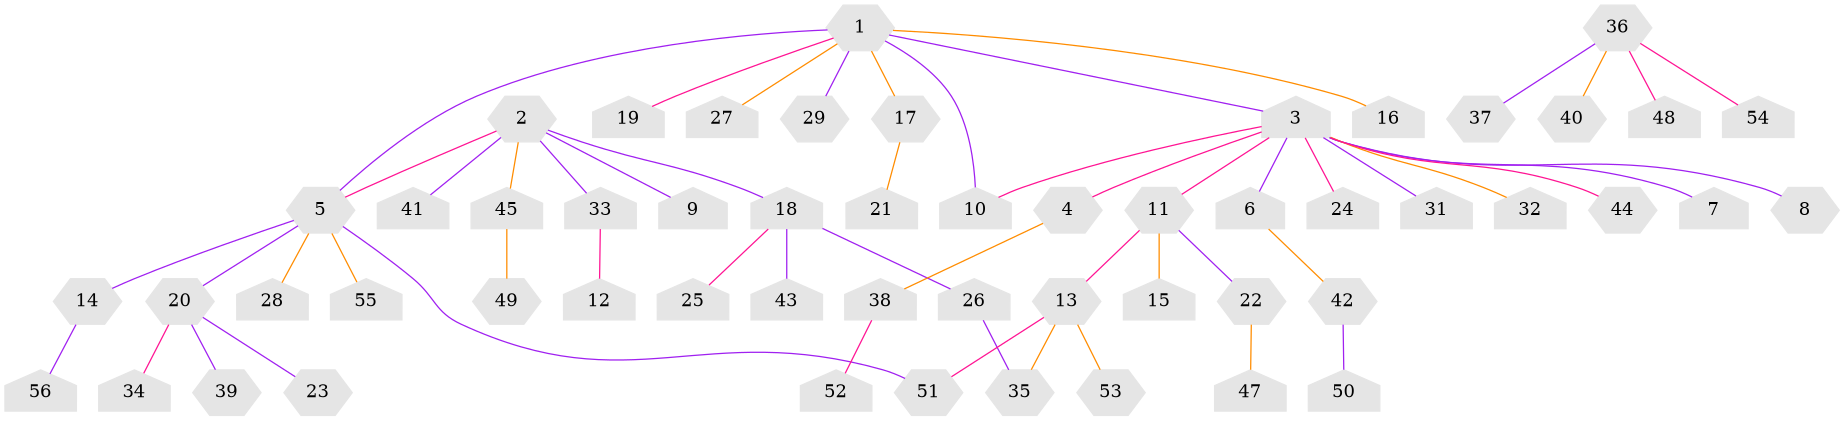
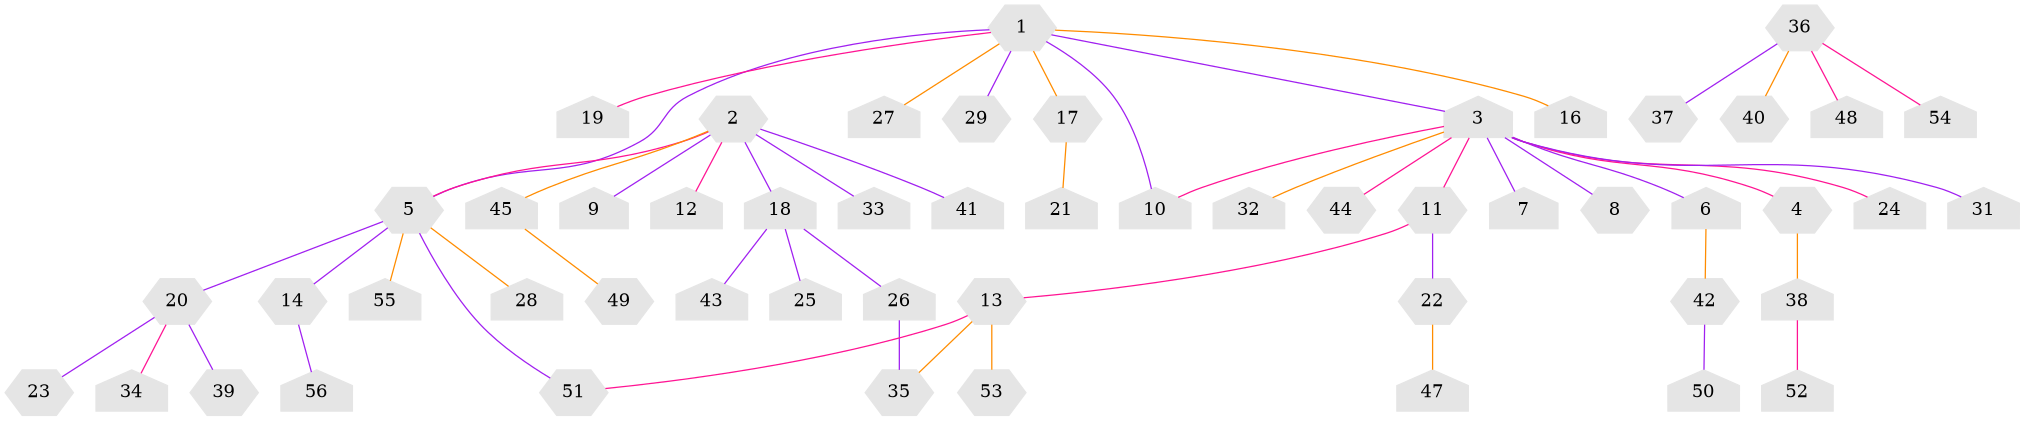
  graph {
    node [color=gray90 shape=house style=filled]
    edge [color=purple]
    1 [shape=hexagon]
    3
    5 [shape=hexagon]
    10
    16
    17 [shape=hexagon]
    19
    27
    29 [shape=hexagon]
    2 [shape=hexagon]
    9
    12
    18
    33
    41
    45
    4 [shape=hexagon]
    6
    7
    8 [shape=hexagon]
    11 [shape=hexagon]
    24
    31
    32
    44 [shape=hexagon]
    14 [shape=hexagon]
    20 [shape=hexagon]
    28
    51 [shape=hexagon]
    55
    21
    36 [shape=hexagon]
    37 [shape=hexagon]
    40 [shape=hexagon]
    48
    54
    25
    26
    43
    49 [shape=hexagon]
    38
    42 [shape=hexagon]
    13 [shape=hexagon]
-   15
    22 [shape=hexagon]
    52
    n47 [label=56]
    23 [shape=hexagon]
    34
    39 [shape=hexagon]
    50
    35 [shape=hexagon]
    53 [shape=hexagon]
    47
    1 -- 3
    1 -- 5
    1 -- 10
    1 -- 16 [color=darkorange]
    1 -- 17 [color=darkorange]
    1 -- 19 [color=deeppink]
    1 -- 27 [color=darkorange]
    1 -- 29
    3 -- 10 [color=deeppink]
    3 -- 4 [color=deeppink]
    3 -- 6
    3 -- 7
    3 -- 8
    3 -- 11 [color=deeppink]
    3 -- 24 [color=deeppink]
    3 -- 31
    3 -- 32 [color=darkorange]
    3 -- 44 [color=deeppink]
    5 -- 14
    5 -- 20
    5 -- 28 [color=darkorange]
    5 -- 51
    5 -- 55 [color=darkorange]
    17 -- 21 [color=darkorange]
    2 -- 5 [color=deeppink]
    2 -- 9
-   33 -- 12 [color=deeppink]
+   2 -- 12 [color=deeppink]
    2 -- 18
    2 -- 33
    2 -- 41
    2 -- 45 [color=darkorange]
-   18 -- 25 [color=deeppink]
+   18 -- 25
    18 -- 26
    18 -- 43
    45 -- 49 [color=darkorange]
    4 -- 38 [color=darkorange]
    6 -- 42 [color=darkorange]
    11 -- 13 [color=deeppink]
-   11 -- 15 [color=darkorange]
    11 -- 22
    14 -- n47
    20 -- 23
    20 -- 34 [color=deeppink]
    20 -- 39
    36 -- 37
    36 -- 40 [color=darkorange]
    36 -- 48 [color=deeppink]
    36 -- 54 [color=deeppink]
    26 -- 35
    38 -- 52 [color=deeppink]
    42 -- 50
    13 -- 51 [color=deeppink]
    13 -- 35 [color=darkorange]
    13 -- 53 [color=darkorange]
    22 -- 47 [color=darkorange]
  }
